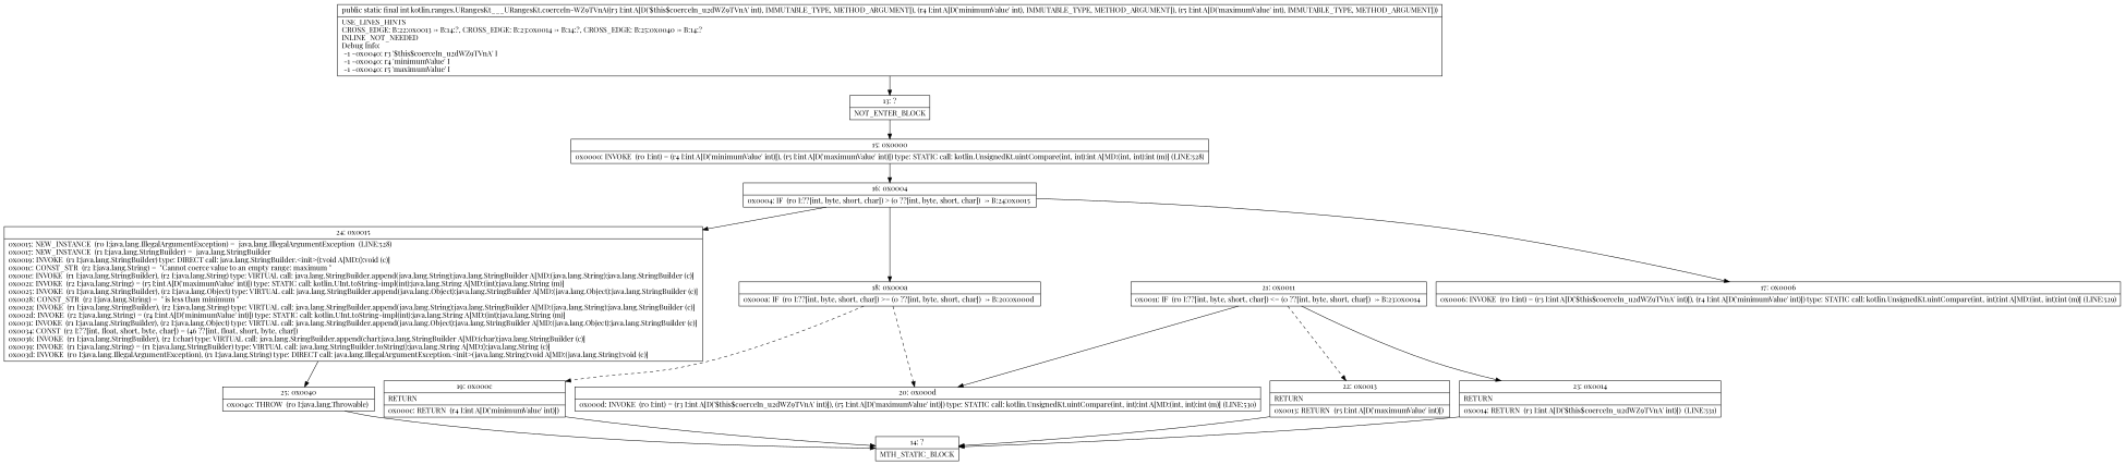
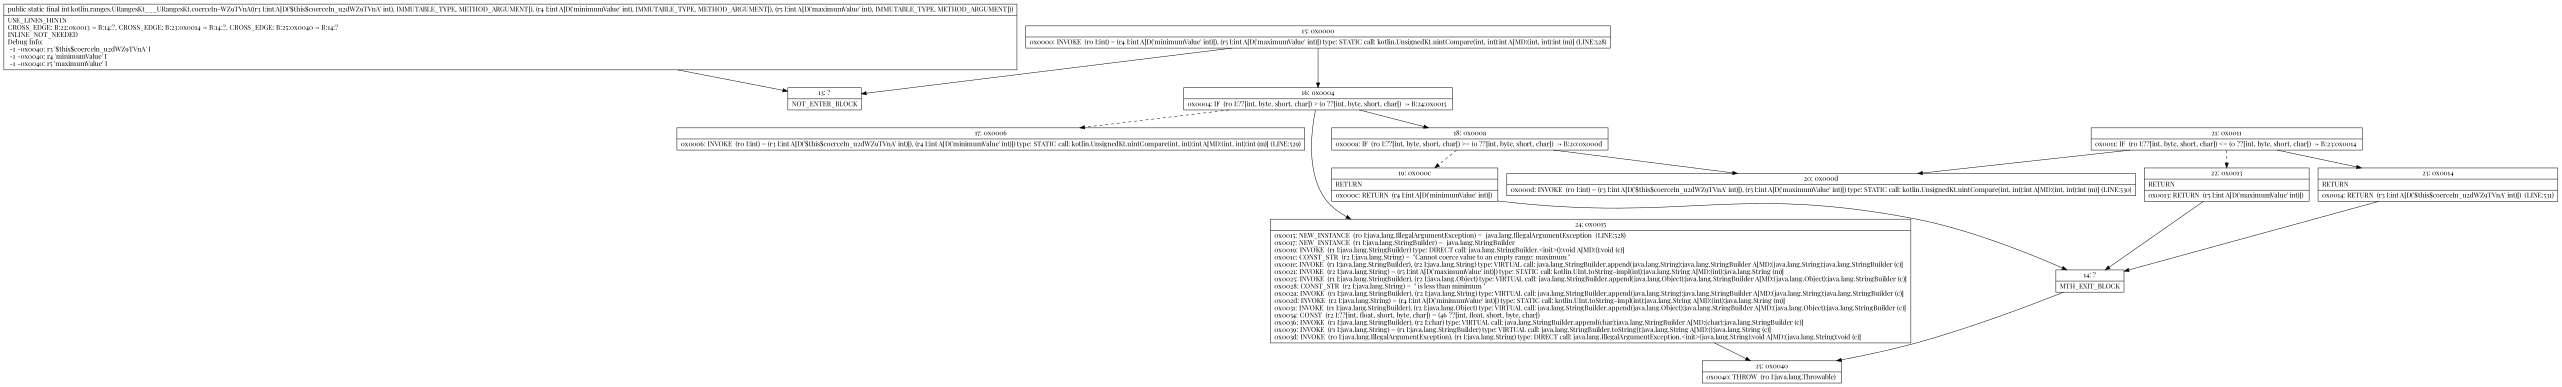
  digraph {
    fontname="Playfair Display"
    node [fontname="Playfair Display" shape=record]
    edge [fontname="Playfair Display"]
    n1 [label="{13\:\ ?|NOT_ENTER_BLOCK\l}"]
    n2 [label="{15\:\ 0x0000|0x0000: INVOKE  (r0 I:int) = (r4 I:int A[D('minimumValue' int)]), (r5 I:int A[D('maximumValue' int)]) type: STATIC call: kotlin.UnsignedKt.uintCompare(int, int):int A[MD:(int, int):int (m)] (LINE:528)\l}"]
    n3 [label="{16\:\ 0x0004|0x0004: IF  (r0 I:??[int, byte, short, char]) \> (0 ??[int, byte, short, char])  \-\> B:24:0x0015 \l}"]
    n4 [label="{17\:\ 0x0006|0x0006: INVOKE  (r0 I:int) = (r3 I:int A[D('$this$coerceIn_u2dWZ9TVnA' int)]), (r4 I:int A[D('minimumValue' int)]) type: STATIC call: kotlin.UnsignedKt.uintCompare(int, int):int A[MD:(int, int):int (m)] (LINE:529)\l}"]
    n5 [label="{24\:\ 0x0015|0x0015: NEW_INSTANCE  (r0 I:java.lang.IllegalArgumentException) =  java.lang.IllegalArgumentException  (LINE:528)\l0x0017: NEW_INSTANCE  (r1 I:java.lang.StringBuilder) =  java.lang.StringBuilder \l0x0019: INVOKE  (r1 I:java.lang.StringBuilder) type: DIRECT call: java.lang.StringBuilder.\<init\>():void A[MD:():void (c)]\l0x001c: CONST_STR  (r2 I:java.lang.String) =  \"Cannot coerce value to an empty range: maximum \" \l0x001e: INVOKE  (r1 I:java.lang.StringBuilder), (r2 I:java.lang.String) type: VIRTUAL call: java.lang.StringBuilder.append(java.lang.String):java.lang.StringBuilder A[MD:(java.lang.String):java.lang.StringBuilder (c)]\l0x0021: INVOKE  (r2 I:java.lang.String) = (r5 I:int A[D('maximumValue' int)]) type: STATIC call: kotlin.UInt.toString\-impl(int):java.lang.String A[MD:(int):java.lang.String (m)]\l0x0025: INVOKE  (r1 I:java.lang.StringBuilder), (r2 I:java.lang.Object) type: VIRTUAL call: java.lang.StringBuilder.append(java.lang.Object):java.lang.StringBuilder A[MD:(java.lang.Object):java.lang.StringBuilder (c)]\l0x0028: CONST_STR  (r2 I:java.lang.String) =  \" is less than minimum \" \l0x002a: INVOKE  (r1 I:java.lang.StringBuilder), (r2 I:java.lang.String) type: VIRTUAL call: java.lang.StringBuilder.append(java.lang.String):java.lang.StringBuilder A[MD:(java.lang.String):java.lang.StringBuilder (c)]\l0x002d: INVOKE  (r2 I:java.lang.String) = (r4 I:int A[D('minimumValue' int)]) type: STATIC call: kotlin.UInt.toString\-impl(int):java.lang.String A[MD:(int):java.lang.String (m)]\l0x0031: INVOKE  (r1 I:java.lang.StringBuilder), (r2 I:java.lang.Object) type: VIRTUAL call: java.lang.StringBuilder.append(java.lang.Object):java.lang.StringBuilder A[MD:(java.lang.Object):java.lang.StringBuilder (c)]\l0x0034: CONST  (r2 I:??[int, float, short, byte, char]) = (46 ??[int, float, short, byte, char]) \l0x0036: INVOKE  (r1 I:java.lang.StringBuilder), (r2 I:char) type: VIRTUAL call: java.lang.StringBuilder.append(char):java.lang.StringBuilder A[MD:(char):java.lang.StringBuilder (c)]\l0x0039: INVOKE  (r1 I:java.lang.String) = (r1 I:java.lang.StringBuilder) type: VIRTUAL call: java.lang.StringBuilder.toString():java.lang.String A[MD:():java.lang.String (c)]\l0x003d: INVOKE  (r0 I:java.lang.IllegalArgumentException), (r1 I:java.lang.String) type: DIRECT call: java.lang.IllegalArgumentException.\<init\>(java.lang.String):void A[MD:(java.lang.String):void (c)]\l}"]
    n6 [label="{18\:\ 0x000a|0x000a: IF  (r0 I:??[int, byte, short, char]) \>= (0 ??[int, byte, short, char])  \-\> B:20:0x000d \l}"]
    n7 [label="{25\:\ 0x0040|0x0040: THROW  (r0 I:java.lang.Throwable) \l}"]
    n8 [label="{19\:\ 0x000c|RETURN\l|0x000c: RETURN  (r4 I:int A[D('minimumValue' int)]) \l}"]
    n9 [label="{20\:\ 0x000d|0x000d: INVOKE  (r0 I:int) = (r3 I:int A[D('$this$coerceIn_u2dWZ9TVnA' int)]), (r5 I:int A[D('maximumValue' int)]) type: STATIC call: kotlin.UnsignedKt.uintCompare(int, int):int A[MD:(int, int):int (m)] (LINE:530)\l}"]
-   n10 [label="{14\:\ ?|MTH_STATIC_BLOCK\l}"]
+   n10 [label="{14\:\ ?|MTH_EXIT_BLOCK\l}"]
    n11 [label="{21\:\ 0x0011|0x0011: IF  (r0 I:??[int, byte, short, char]) \<= (0 ??[int, byte, short, char])  \-\> B:23:0x0014 \l}"]
    n12 [label="{22\:\ 0x0013|RETURN\l|0x0013: RETURN  (r5 I:int A[D('maximumValue' int)]) \l}"]
    n13 [label="{23\:\ 0x0014|RETURN\l|0x0014: RETURN  (r3 I:int A[D('$this$coerceIn_u2dWZ9TVnA' int)])  (LINE:531)\l}"]
    n14 [label="{public static final int kotlin.ranges.URangesKt___URangesKt.coerceIn\-WZ9TVnA((r3 I:int A[D('$this$coerceIn_u2dWZ9TVnA' int), IMMUTABLE_TYPE, METHOD_ARGUMENT]), (r4 I:int A[D('minimumValue' int), IMMUTABLE_TYPE, METHOD_ARGUMENT]), (r5 I:int A[D('maximumValue' int), IMMUTABLE_TYPE, METHOD_ARGUMENT]))  | USE_LINES_HINTS\lCROSS_EDGE: B:22:0x0013 \-\> B:14:?, CROSS_EDGE: B:23:0x0014 \-\> B:14:?, CROSS_EDGE: B:25:0x0040 \-\> B:14:?\lINLINE_NOT_NEEDED\lDebug Info:\l  \-1 \-0x0040: r3 '$this$coerceIn_u2dWZ9TVnA' I\l  \-1 \-0x0040: r4 'minimumValue' I\l  \-1 \-0x0040: r5 'maximumValue' I\l}"]
-   n1 -> n2
+   n2 -> n1
    n2 -> n3
-   n3 -> n4 [style=solid]
+   n3 -> n4 [style=dashed]
    n3 -> n5
    n3 -> n6
    n5 -> n7
    n6 -> n8 [style=dashed]
-   n6 -> n9 [style=dashed]
-   n7 -> n10
+   n6 -> n9
+   n10 -> n7
    n8 -> n10
    n11 -> n9
    n11 -> n12 [style=dashed]
    n11 -> n13
    n12 -> n10
    n13 -> n10
    n14 -> n1
  }
